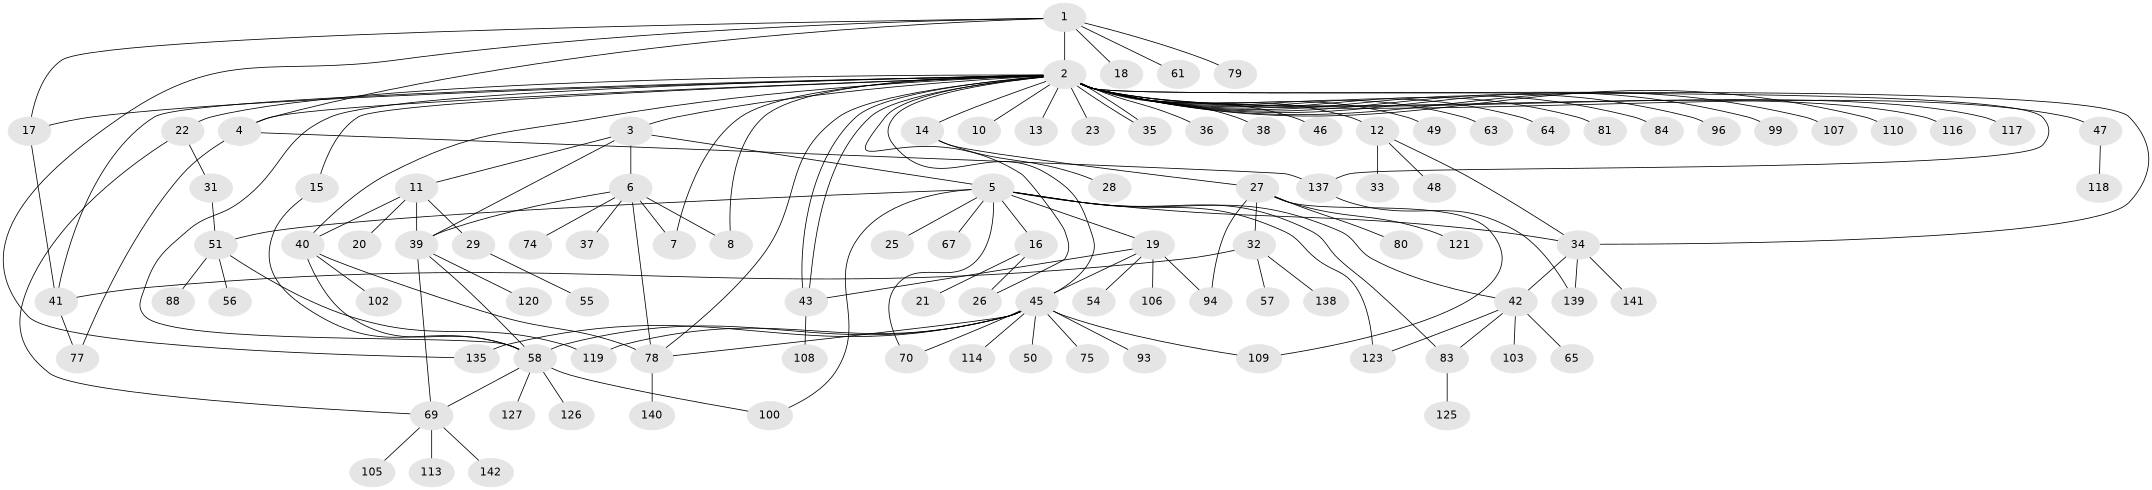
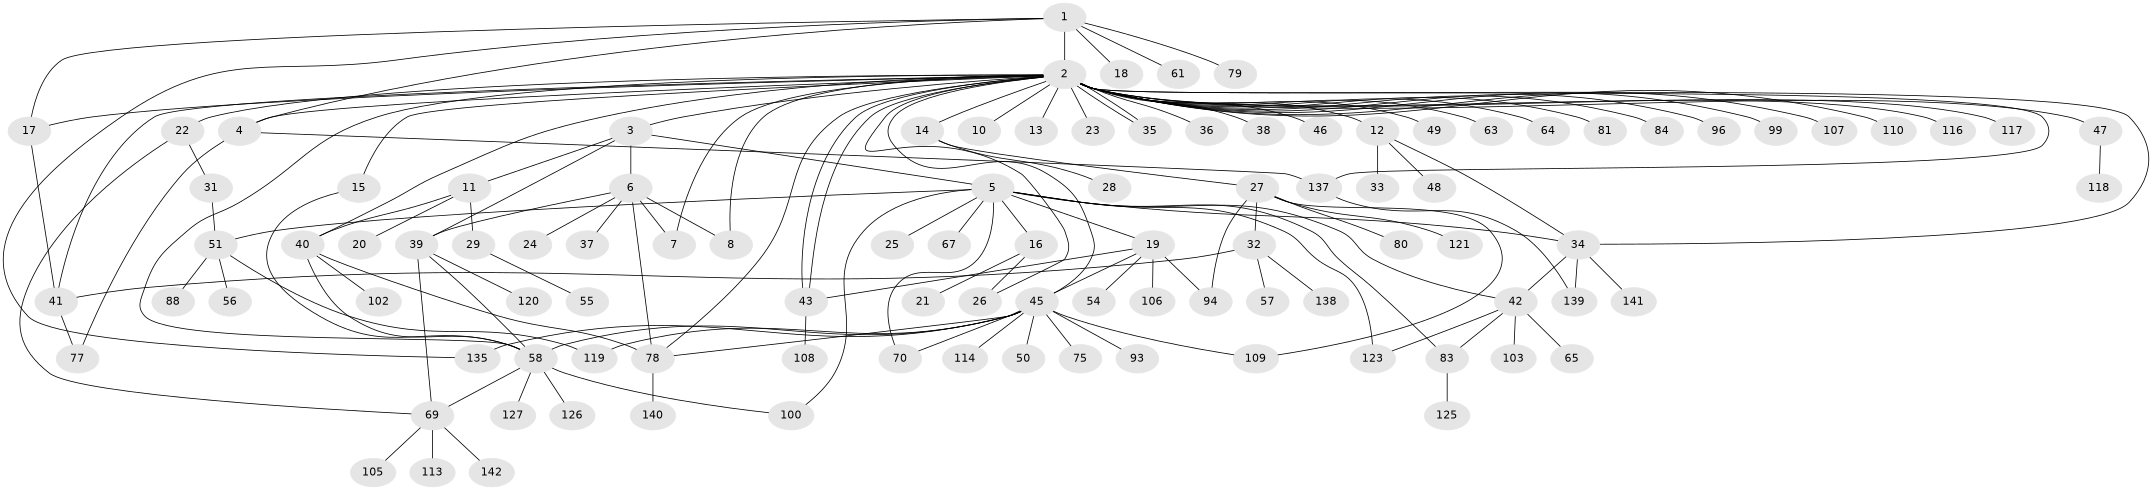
  graph {
    fontname="DejaVu Sans"
    node [color=gray90 fontname="DejaVu Sans" style=filled]
    edge [fontname="DejaVu Sans"]
    1 [super="+82"]
    2 [super="+9"]
    4 [super="+59"]
    17 [super="+30"]
    18
    61
    79
    135
    3 [super="+68"]
    7 [super="+95"]
    8 [super="+136"]
    10
    12
    13
    14 [super="+76"]
    15 [super="+66"]
    22
    23
    26 [super="+89"]
    34 [super="+98"]
    35
    36 [super="+111"]
    38
    40 [super="+97"]
    41 [super="+72"]
    43 [super="+86"]
    45 [super="+115"]
    46 [super="+85"]
    47 [super="+91"]
    49
    58 [super="+92"]
    63
    64
    78 [super="+112"]
    81
    84
    96
    99
    107
    110
    116
    117
    137
    77 [super="+132"]
    5 [super="+128"]
    6 [super="+71"]
    11 [super="+60"]
    39 [super="+52"]
    33
    48
    27 [super="+104"]
    28 [super="+44"]
    31
    69 [super="+124"]
    42 [super="+53"]
    139
    141
    102
    108
    70
    109
    50 [super="+129"]
    75 [super="+90"]
    93
    114
    119 [super="+130"]
    118
    100
    126
    127
    140
    16 [super="+122"]
    19 [super="+87"]
    25
    51 [super="+62"]
    67
    83
    123
-   24 [label=74]
+   24
    37
    20
    29
    120
    21
    54
    94
    106
    65
    103
    56 [super="+134"]
    88
    125
    55 [super="+133"]
    32 [super="+74"]
    80
    121
    105
    113 [super="+131"]
    142
    57
    138
    1 -- 2 [weight=2]
    1 -- 4
    1 -- 17
    1 -- 18
    1 -- 61
    1 -- 79
    1 -- 135
    2 -- 4
    2 -- 17
    2 -- 3
    2 -- 7
    2 -- 8
    2 -- 10
    2 -- 12
    2 -- 13
    2 -- 14
    2 -- 15
    2 -- 22
    2 -- 23
    2 -- 26
    2 -- 34
    2 -- 35
    2 -- 35
    2 -- 36
    2 -- 38
    2 -- 40
    2 -- 41
    2 -- 43
    2 -- 43
    2 -- 45
    2 -- 46
    2 -- 47
    2 -- 49
    2 -- 58
    2 -- 63
    2 -- 64
    2 -- 78
    2 -- 81
    2 -- 84
    2 -- 96
    2 -- 99
    2 -- 107
    2 -- 110
    2 -- 116
    2 -- 117
    2 -- 137
    4 -- 137
    4 -- 77
    17 -- 41
    3 -- 5
    3 -- 6
    3 -- 11
    3 -- 39
    12 -- 34
    12 -- 33
    12 -- 48
    14 -- 27
    14 -- 28
    15 -- 58
    22 -- 31
    22 -- 69
    34 -- 42
    34 -- 139
    34 -- 141
    40 -- 58
    40 -- 78
    40 -- 102
    41 -- 77
    43 -- 108
    45 -- 135
    45 -- 58
    45 -- 78
    45 -- 70
    45 -- 109
    45 -- 50
    45 -- 75
    45 -- 93
    45 -- 114
    45 -- 119
    47 -- 118
    58 -- 69
    58 -- 100
    58 -- 126
    58 -- 127
    78 -- 140
    137 -- 139
    5 -- 34
    5 -- 42
    5 -- 70
    5 -- 100
    5 -- 16
    5 -- 19
    5 -- 25
    5 -- 51
    5 -- 67
    5 -- 83
    5 -- 123
    6 -- 7
    6 -- 8
    6 -- 78 [weight=2]
    6 -- 39
    6 -- 24
    6 -- 37
    11 -- 40
-   11 -- 39
    11 -- 20
    11 -- 29
    39 -- 58
    39 -- 69
    39 -- 120
    27 -- 109
    27 -- 94
    27 -- 32
    27 -- 80
    27 -- 121
    31 -- 51
    69 -- 105
    69 -- 113
    69 -- 142
    42 -- 83
    42 -- 123
    42 -- 65
    42 -- 103
    16 -- 26
    16 -- 21
    19 -- 43
    19 -- 45
    19 -- 54
    19 -- 94
    19 -- 106
    51 -- 119
    51 -- 56
    51 -- 88
    83 -- 125
    29 -- 55
    32 -- 41
    32 -- 57
    32 -- 138
  }
